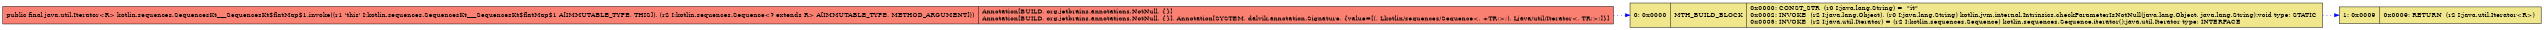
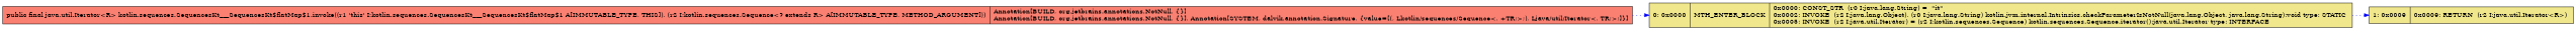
  digraph {
    rankdir=LR
    node [shape=record style=filled fillcolor=khaki]
    edge [color=blue style=dotted]
-   n1 [label="{0\:\ 0x0000|MTH_BUILD_BLOCK\l|0x0000: CONST_STR  (r0 I:java.lang.String) =  \"it\" \l0x0002: INVOKE  (r2 I:java.lang.Object), (r0 I:java.lang.String) kotlin.jvm.internal.Intrinsics.checkParameterIsNotNull(java.lang.Object, java.lang.String):void type: STATIC \l0x0005: INVOKE  (r2 I:java.util.Iterator) = (r2 I:kotlin.sequences.Sequence) kotlin.sequences.Sequence.iterator():java.util.Iterator type: INTERFACE \l}"]
+   n1 [label="{0\:\ 0x0000|MTH_ENTER_BLOCK\l|0x0000: CONST_STR  (r0 I:java.lang.String) =  \"it\" \l0x0002: INVOKE  (r2 I:java.lang.Object), (r0 I:java.lang.String) kotlin.jvm.internal.Intrinsics.checkParameterIsNotNull(java.lang.Object, java.lang.String):void type: STATIC \l0x0005: INVOKE  (r2 I:java.util.Iterator) = (r2 I:kotlin.sequences.Sequence) kotlin.sequences.Sequence.iterator():java.util.Iterator type: INTERFACE \l}"]
    n2 [label="{1\:\ 0x0009|0x0009: RETURN  (r2 I:java.util.Iterator\<R\>) \l}"]
    n3 [label="{public final java.util.Iterator\<R\> kotlin.sequences.SequencesKt___SequencesKt$flatMap$1.invoke((r1 'this' I:kotlin.sequences.SequencesKt___SequencesKt$flatMap$1 A[IMMUTABLE_TYPE, THIS]), (r2 I:kotlin.sequences.Sequence\<? extends R\> A[IMMUTABLE_TYPE, METHOD_ARGUMENT]))  | Annotation[BUILD, org.jetbrains.annotations.NotNull, \{\}]\lAnnotation[BUILD, org.jetbrains.annotations.NotNull, \{\}], Annotation[SYSTEM, dalvik.annotation.Signature, \{value=[(, Lkotlin\/sequences\/Sequence\<, +TR;\>;), Ljava\/util\/Iterator\<, TR;\>;]\}]\l}" fillcolor=salmon]
    n1 -> n2
    n3 -> n1
  }
